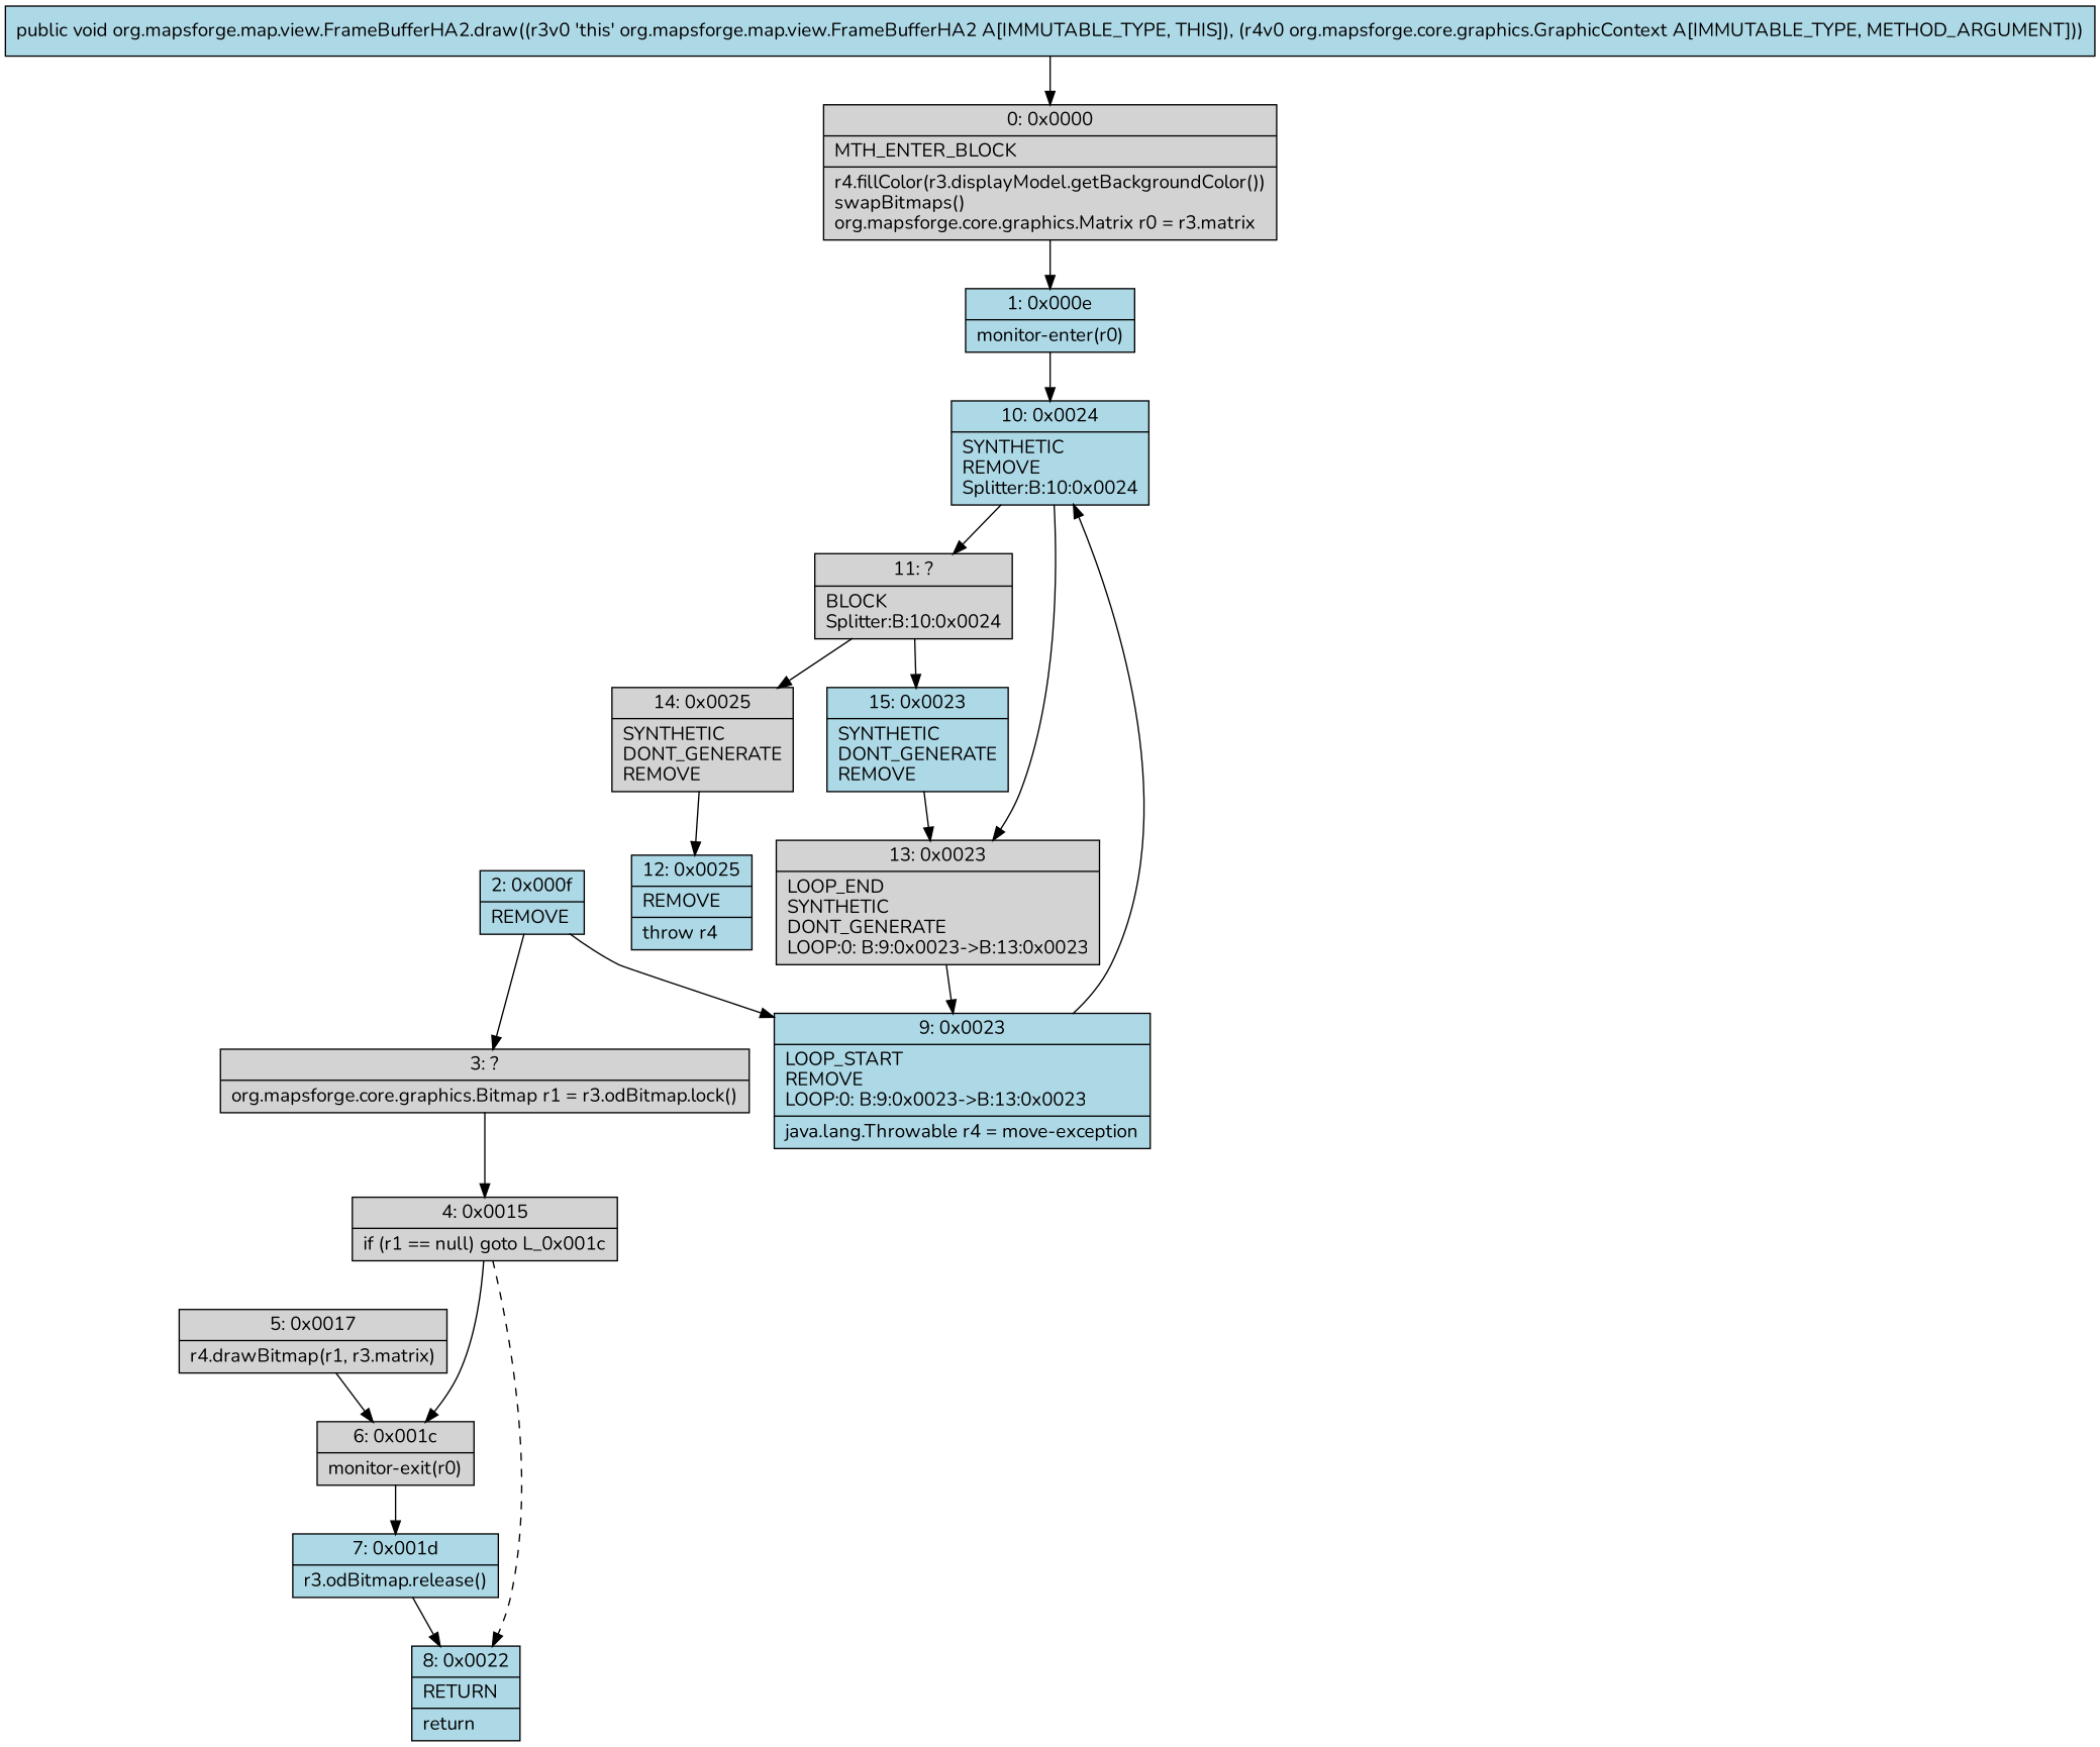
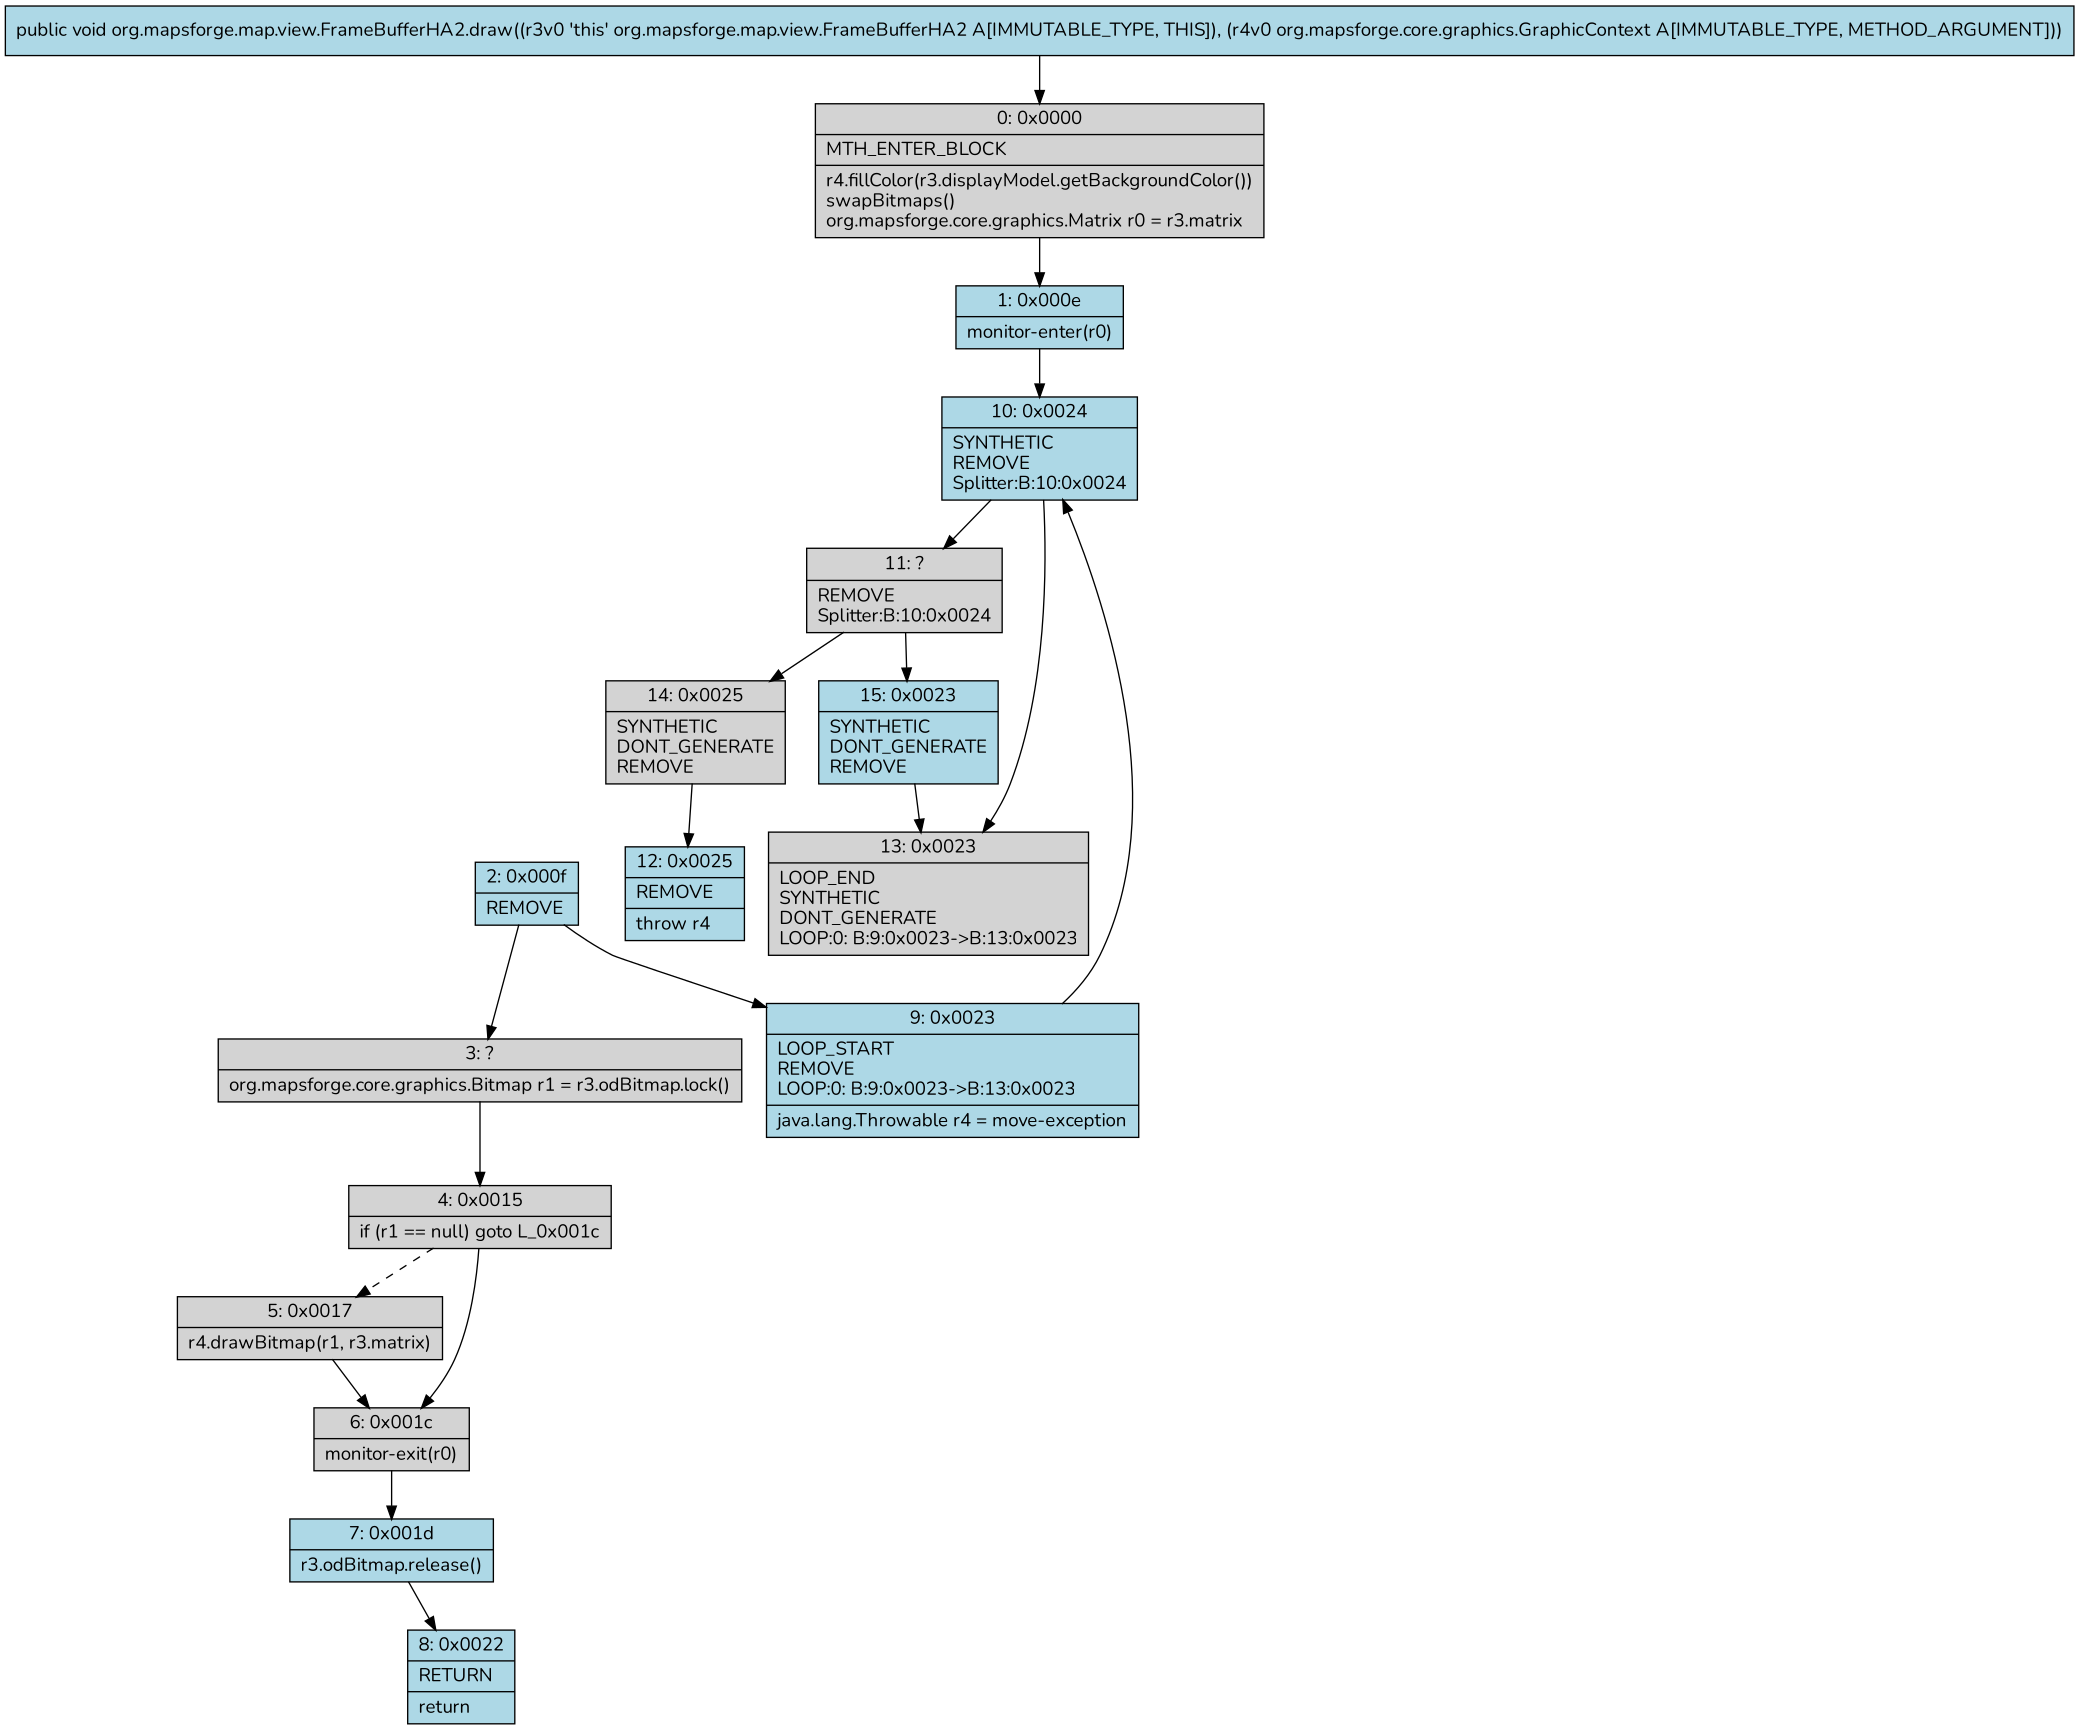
  digraph {
    fontname=Nunito
    node [fillcolor=lightblue fontname=Nunito shape=record style=filled]
    edge [fontname=Nunito]
    n1 [fillcolor=lightgrey label="{0\:\ 0x0000|MTH_ENTER_BLOCK\l|r4.fillColor(r3.displayModel.getBackgroundColor())\lswapBitmaps()\lorg.mapsforge.core.graphics.Matrix r0 = r3.matrix\l}"]
    n2 [label="{1\:\ 0x000e|monitor\-enter(r0)\l}"]
    n3 [label="{10\:\ 0x0024|SYNTHETIC\lREMOVE\lSplitter:B:10:0x0024\l}"]
    n4 [label="{2\:\ 0x000f|REMOVE\l}"]
    n5 [fillcolor=lightgrey label="{3\:\ ?|org.mapsforge.core.graphics.Bitmap r1 = r3.odBitmap.lock()\l}"]
    n6 [label="{9\:\ 0x0023|LOOP_START\lREMOVE\lLOOP:0: B:9:0x0023\-\>B:13:0x0023\l|java.lang.Throwable r4 = move\-exception\l}"]
    n7 [fillcolor=lightgrey label="{4\:\ 0x0015|if (r1 == null) goto L_0x001c\l}"]
    n8 [fillcolor=lightgrey label="{5\:\ 0x0017|r4.drawBitmap(r1, r3.matrix)\l}"]
    n9 [fillcolor=lightgrey label="{6\:\ 0x001c|monitor\-exit(r0)\l}"]
    n10 [label="{7\:\ 0x001d|r3.odBitmap.release()\l}"]
    n11 [label="{8\:\ 0x0022|RETURN\l|return\l}"]
-   n12 [fillcolor=lightgrey label="{11\:\ ?|BLOCK\lSplitter:B:10:0x0024\l}"]
+   n12 [fillcolor=lightgrey label="{11\:\ ?|REMOVE\lSplitter:B:10:0x0024\l}"]
    n13 [fillcolor=lightgrey label="{13\:\ 0x0023|LOOP_END\lSYNTHETIC\lDONT_GENERATE\lLOOP:0: B:9:0x0023\-\>B:13:0x0023\l}"]
    n14 [fillcolor=lightgrey label="{14\:\ 0x0025|SYNTHETIC\lDONT_GENERATE\lREMOVE\l}"]
    n15 [label="{15\:\ 0x0023|SYNTHETIC\lDONT_GENERATE\lREMOVE\l}"]
    n16 [label="{12\:\ 0x0025|REMOVE\l|throw r4\l}"]
    n17 [label="{public void org.mapsforge.map.view.FrameBufferHA2.draw((r3v0 'this' org.mapsforge.map.view.FrameBufferHA2 A[IMMUTABLE_TYPE, THIS]), (r4v0 org.mapsforge.core.graphics.GraphicContext A[IMMUTABLE_TYPE, METHOD_ARGUMENT])) }"]
    n1 -> n2
    n2 -> n3
    n3 -> n12
    n3 -> n13
    n4 -> n5
    n4 -> n6
    n5 -> n7
    n6 -> n3
-   n7 -> n11 [style=dashed]
+   n7 -> n8 [style=dashed]
    n7 -> n9
    n8 -> n9
    n9 -> n10
    n10 -> n11
    n12 -> n14
    n12 -> n15
-   n13 -> n6
    n14 -> n16
    n15 -> n13
    n17 -> n1
  }
